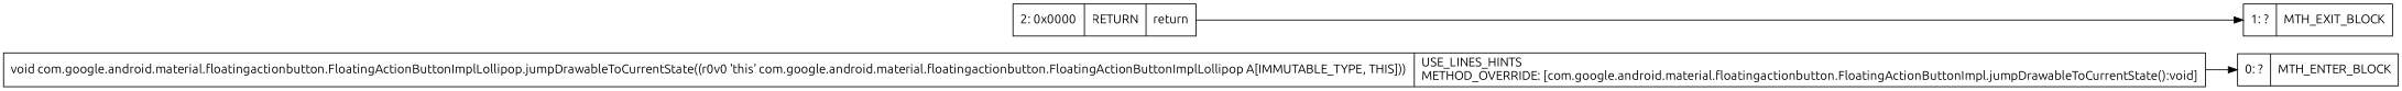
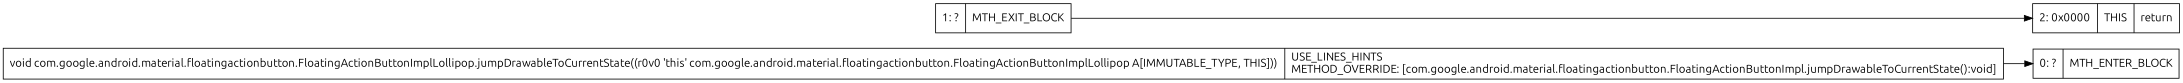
  digraph {
    fontname=Ubuntu
    rankdir=LR
    node [fontname=Ubuntu shape=record]
    edge [fontname=Ubuntu]
    n1 [label="{0\:\ ?|MTH_ENTER_BLOCK\l}"]
-   n2 [label="{2\:\ 0x0000|RETURN\l|return\l}"]
+   n2 [label="{2\:\ 0x0000|THIS\l|return\l}"]
    n3 [label="{1\:\ ?|MTH_EXIT_BLOCK\l}"]
    n4 [label="{void com.google.android.material.floatingactionbutton.FloatingActionButtonImplLollipop.jumpDrawableToCurrentState((r0v0 'this' com.google.android.material.floatingactionbutton.FloatingActionButtonImplLollipop A[IMMUTABLE_TYPE, THIS]))  | USE_LINES_HINTS\lMETHOD_OVERRIDE: [com.google.android.material.floatingactionbutton.FloatingActionButtonImpl.jumpDrawableToCurrentState():void]\l}"]
-   n2 -> n3
+   n3 -> n2
    n4 -> n1
  }
